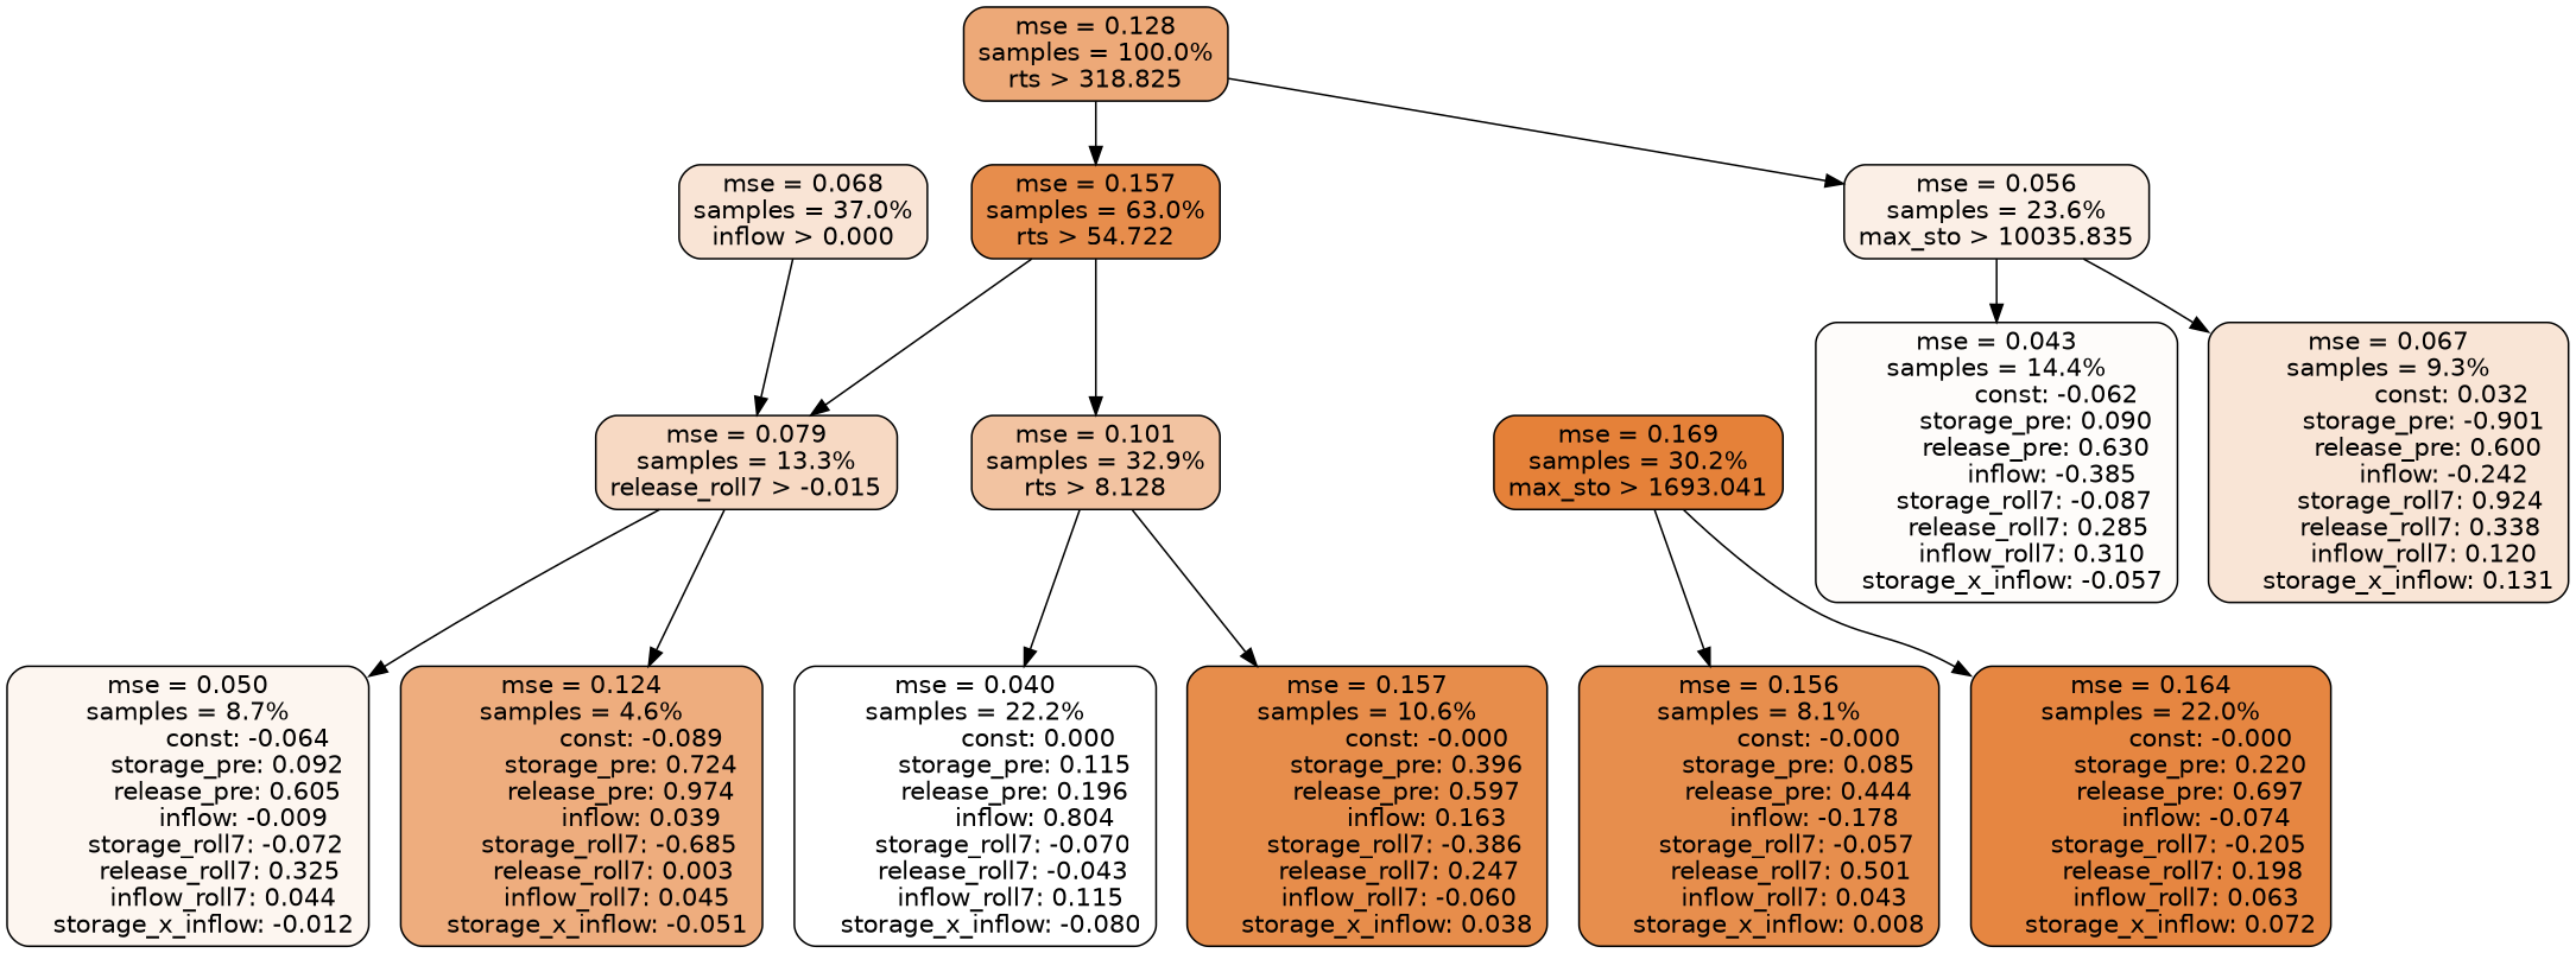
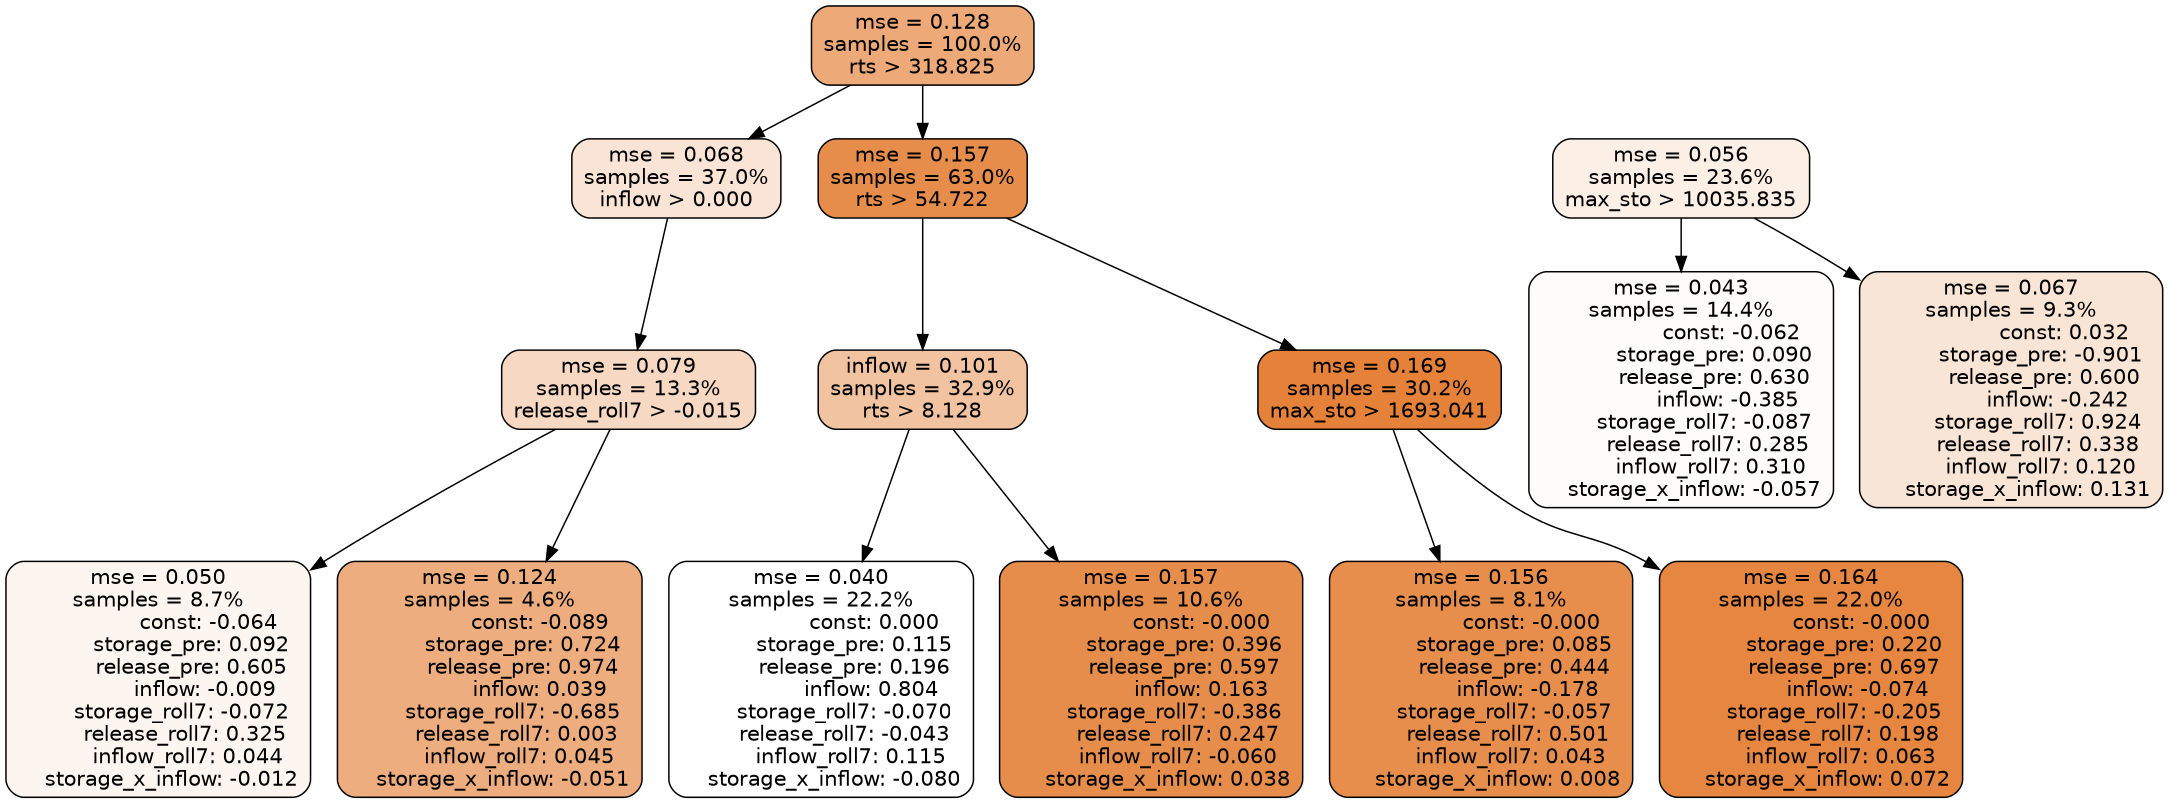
  digraph {
    node [color=black fontname=helvetica shape=rectangle style="filled, rounded"]
    edge [fontname=helvetica]
    n1 [fillcolor="#eda978" label="mse = 0.128\nsamples = 100.0%\nrts > 318.825"]
    n2 [fillcolor="#f9e4d5" label="mse = 0.068\nsamples = 37.0%\ninflow > 0.000"]
    n3 [fillcolor="#e78d4c" label="mse = 0.157\nsamples = 63.0%\nrts > 54.722"]
    n4 [fillcolor="#f7d9c3" label="mse = 0.079\nsamples = 13.3%\nrelease_roll7 > -0.015"]
-   n5 [fillcolor="#f2c3a1" label="mse = 0.101\nsamples = 32.9%\nrts > 8.128"]
+   n5 [fillcolor="#f2c3a1" label="inflow = 0.101\nsamples = 32.9%\nrts > 8.128"]
    n6 [fillcolor="#e58139" label="mse = 0.169\nsamples = 30.2%\nmax_sto > 1693.041"]
    n7 [fillcolor="#fbefe6" label="mse = 0.056\nsamples = 23.6%\nmax_sto > 10035.835"]
    n8 [fillcolor="#fefcfa" label="mse = 0.043\nsamples = 14.4%\n               const: -0.062\n          storage_pre: 0.090\n          release_pre: 0.630\n              inflow: -0.385\n       storage_roll7: -0.087\n        release_roll7: 0.285\n         inflow_roll7: 0.310\n    storage_x_inflow: -0.057"]
    n9 [fillcolor="#f9e5d6" label="mse = 0.067\nsamples = 9.3%\n                const: 0.032\n         storage_pre: -0.901\n          release_pre: 0.600\n              inflow: -0.242\n        storage_roll7: 0.924\n        release_roll7: 0.338\n         inflow_roll7: 0.120\n     storage_x_inflow: 0.131"]
    n10 [fillcolor="#fdf6f0" label="mse = 0.050\nsamples = 8.7%\n               const: -0.064\n          storage_pre: 0.092\n          release_pre: 0.605\n              inflow: -0.009\n       storage_roll7: -0.072\n        release_roll7: 0.325\n         inflow_roll7: 0.044\n    storage_x_inflow: -0.012"]
    n11 [fillcolor="#eead7e" label="mse = 0.124\nsamples = 4.6%\n               const: -0.089\n          storage_pre: 0.724\n          release_pre: 0.974\n               inflow: 0.039\n       storage_roll7: -0.685\n        release_roll7: 0.003\n         inflow_roll7: 0.045\n    storage_x_inflow: -0.051"]
    n12 [fillcolor="#ffffff" label="mse = 0.040\nsamples = 22.2%\n                const: 0.000\n          storage_pre: 0.115\n          release_pre: 0.196\n               inflow: 0.804\n       storage_roll7: -0.070\n       release_roll7: -0.043\n         inflow_roll7: 0.115\n    storage_x_inflow: -0.080"]
    n13 [fillcolor="#e78d4b" label="mse = 0.157\nsamples = 10.6%\n               const: -0.000\n          storage_pre: 0.396\n          release_pre: 0.597\n               inflow: 0.163\n       storage_roll7: -0.386\n        release_roll7: 0.247\n        inflow_roll7: -0.060\n     storage_x_inflow: 0.038"]
    n14 [fillcolor="#e78e4d" label="mse = 0.156\nsamples = 8.1%\n               const: -0.000\n          storage_pre: 0.085\n          release_pre: 0.444\n              inflow: -0.178\n       storage_roll7: -0.057\n        release_roll7: 0.501\n         inflow_roll7: 0.043\n     storage_x_inflow: 0.008"]
    n15 [fillcolor="#e68641" label="mse = 0.164\nsamples = 22.0%\n               const: -0.000\n          storage_pre: 0.220\n          release_pre: 0.697\n              inflow: -0.074\n       storage_roll7: -0.205\n        release_roll7: 0.198\n         inflow_roll7: 0.063\n     storage_x_inflow: 0.072"]
-   n1 -> n7
+   n1 -> n2
    n1 -> n3
    n2 -> n4
    n3 -> n5
-   n3 -> n4
+   n3 -> n6
    n4 -> n10
    n4 -> n11
    n5 -> n12
    n5 -> n13
    n6 -> n14
    n6 -> n15
    n7 -> n8
    n7 -> n9
  }
